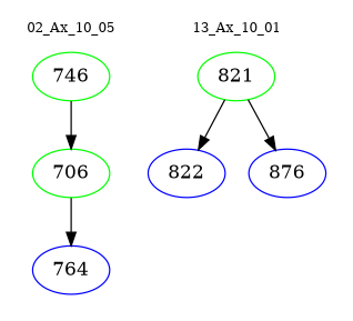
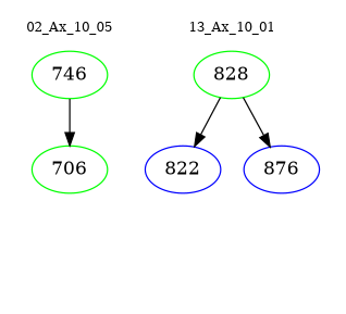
  digraph {
    node [color=green]
    edge [color=black]
    n1 [label=746]
    n2 [label=706]
-   n3 [color=blue label=764]
-   n4 [label=821]
+   n4 [label=828]
    n5 [color=blue label=822]
    n6 [color=blue label=876]
    subgraph cluster_1 {
      color=white
      fontsize=10
      label="02_Ax_10_05"
      n1
      n2
-     n3
    }
    subgraph cluster_2 {
      color=white
      fontsize=10
      label="13_Ax_10_01"
      n4
      n5
      n6
    }
    n1 -> n2
-   n2 -> n3
    n4 -> n5
    n4 -> n6
  }
